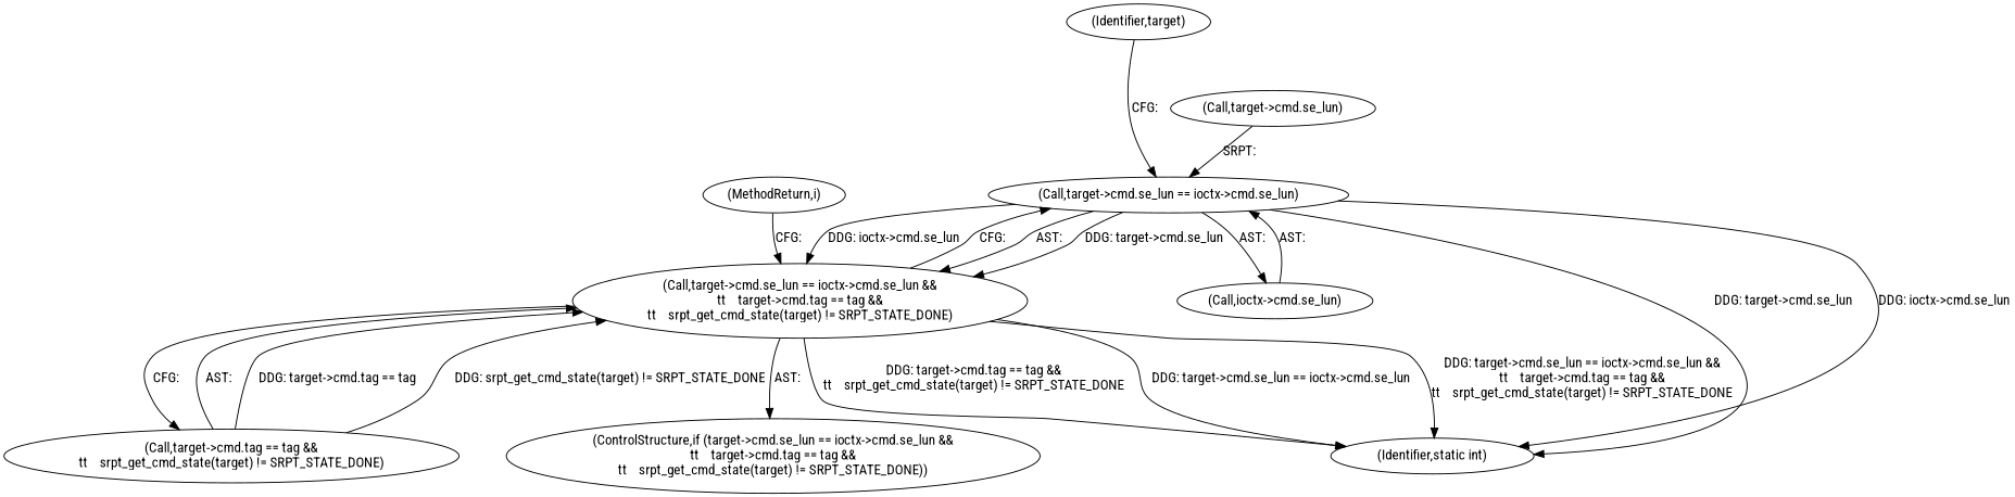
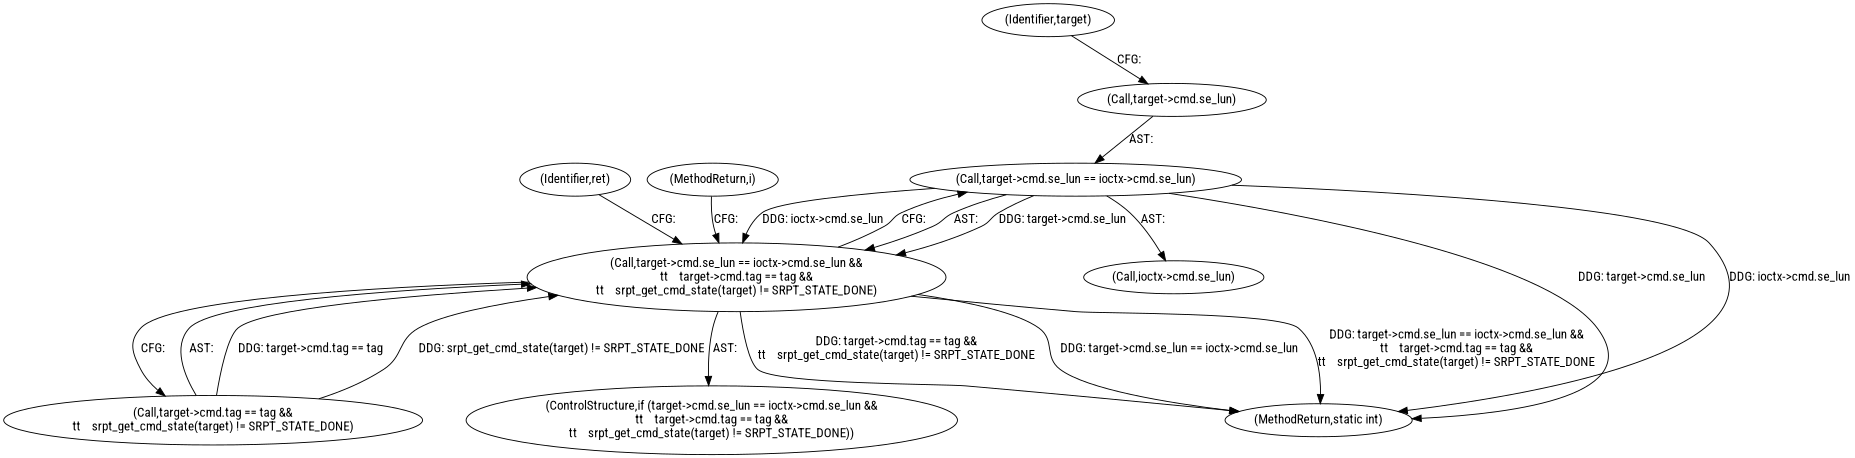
  digraph {
    fontname="Roboto Condensed"
    node [fontname="Roboto Condensed"]
    edge [fontname="Roboto Condensed"]
    n1 [label="(Call,target->cmd.se_lun == ioctx->cmd.se_lun)"]
    n2 [label="(Call,target->cmd.se_lun == ioctx->cmd.se_lun &&\n\t\t    target->cmd.tag == tag &&\n\t\t    srpt_get_cmd_state(target) != SRPT_STATE_DONE)"]
    n3 [label="(Call,ioctx->cmd.se_lun)"]
-   n4 [label="(Identifier,static int)"]
+   n4 [label="(MethodReturn,static int)"]
    n5 [label="(Call,target->cmd.tag == tag &&\n\t\t    srpt_get_cmd_state(target) != SRPT_STATE_DONE)"]
    n6 [label="(ControlStructure,if (target->cmd.se_lun == ioctx->cmd.se_lun &&\n\t\t    target->cmd.tag == tag &&\n\t\t    srpt_get_cmd_state(target) != SRPT_STATE_DONE))"]
    n7 [label="(Call,target->cmd.se_lun)"]
    n8 [label="(Identifier,target)"]
+   n9 [label="(Identifier,ret)"]
    n10 [label="(MethodReturn,i)"]
    n1 -> n2 [label="AST: "]
    n1 -> n2 [label="DDG: target->cmd.se_lun"]
    n1 -> n2 [label="DDG: ioctx->cmd.se_lun"]
    n1 -> n3 [label="AST: "]
    n1 -> n4 [label="DDG: target->cmd.se_lun"]
    n1 -> n4 [label="DDG: ioctx->cmd.se_lun"]
    n2 -> n1 [label="CFG: "]
    n2 -> n4 [label="DDG: target->cmd.se_lun == ioctx->cmd.se_lun"]
    n2 -> n4 [label="DDG: target->cmd.se_lun == ioctx->cmd.se_lun &&\n\t\t    target->cmd.tag == tag &&\n\t\t    srpt_get_cmd_state(target) != SRPT_STATE_DONE"]
    n2 -> n4 [label="DDG: target->cmd.tag == tag &&\n\t\t    srpt_get_cmd_state(target) != SRPT_STATE_DONE"]
    n2 -> n5 [label="CFG: "]
    n2 -> n6 [label="AST: "]
-   n3 -> n1 [label="AST: "]
    n5 -> n2 [label="AST: "]
    n5 -> n2 [label="DDG: target->cmd.tag == tag"]
    n5 -> n2 [label="DDG: srpt_get_cmd_state(target) != SRPT_STATE_DONE"]
-   n7 -> n1 [label="SRPT: "]
-   n8 -> n1 [label="CFG: "]
+   n7 -> n1 [label="AST: "]
+   n8 -> n7 [label="CFG: "]
+   n9 -> n2 [label="CFG: "]
    n10 -> n2 [label="CFG: "]
  }
